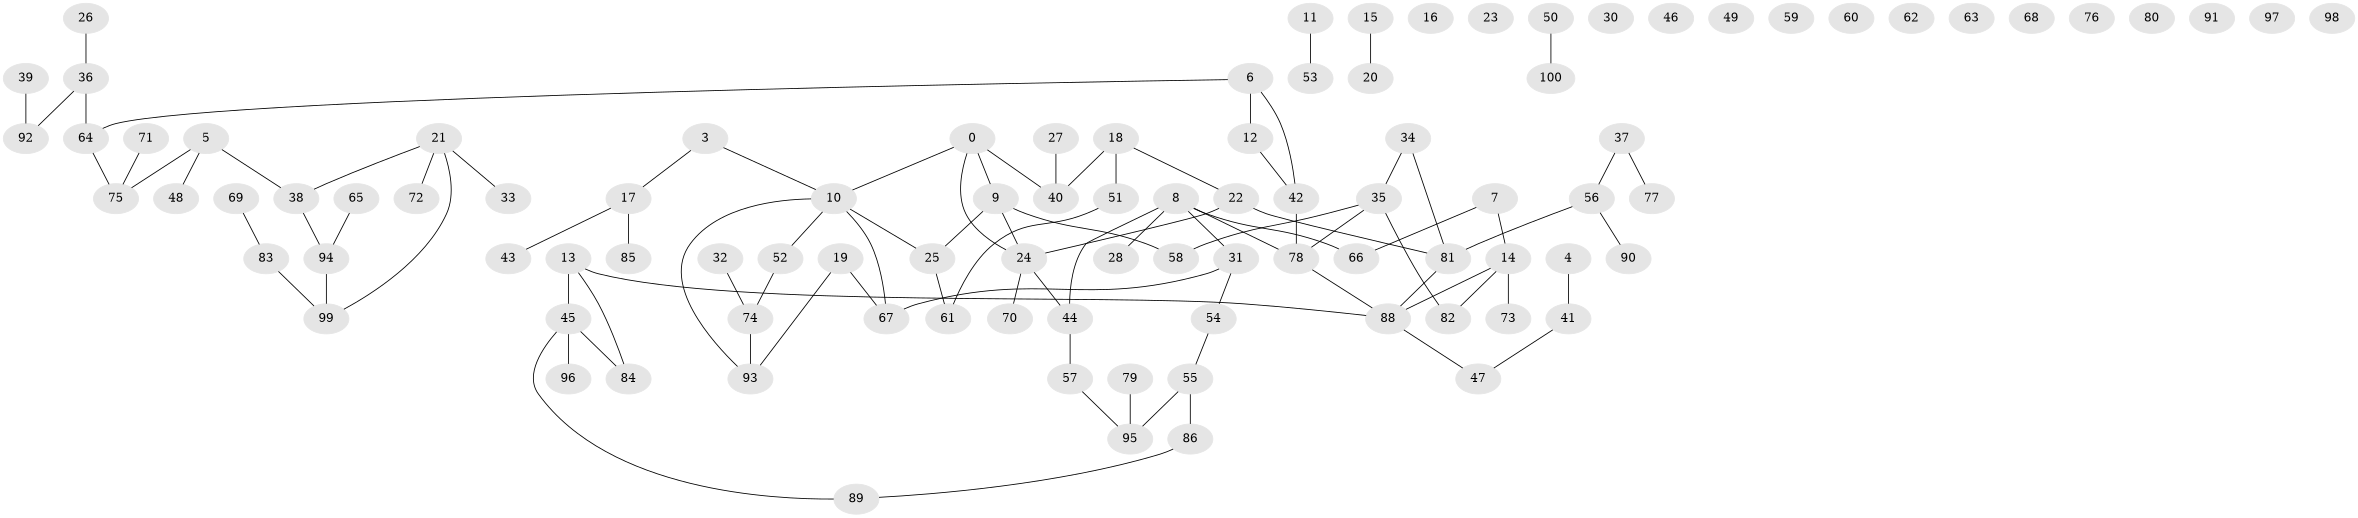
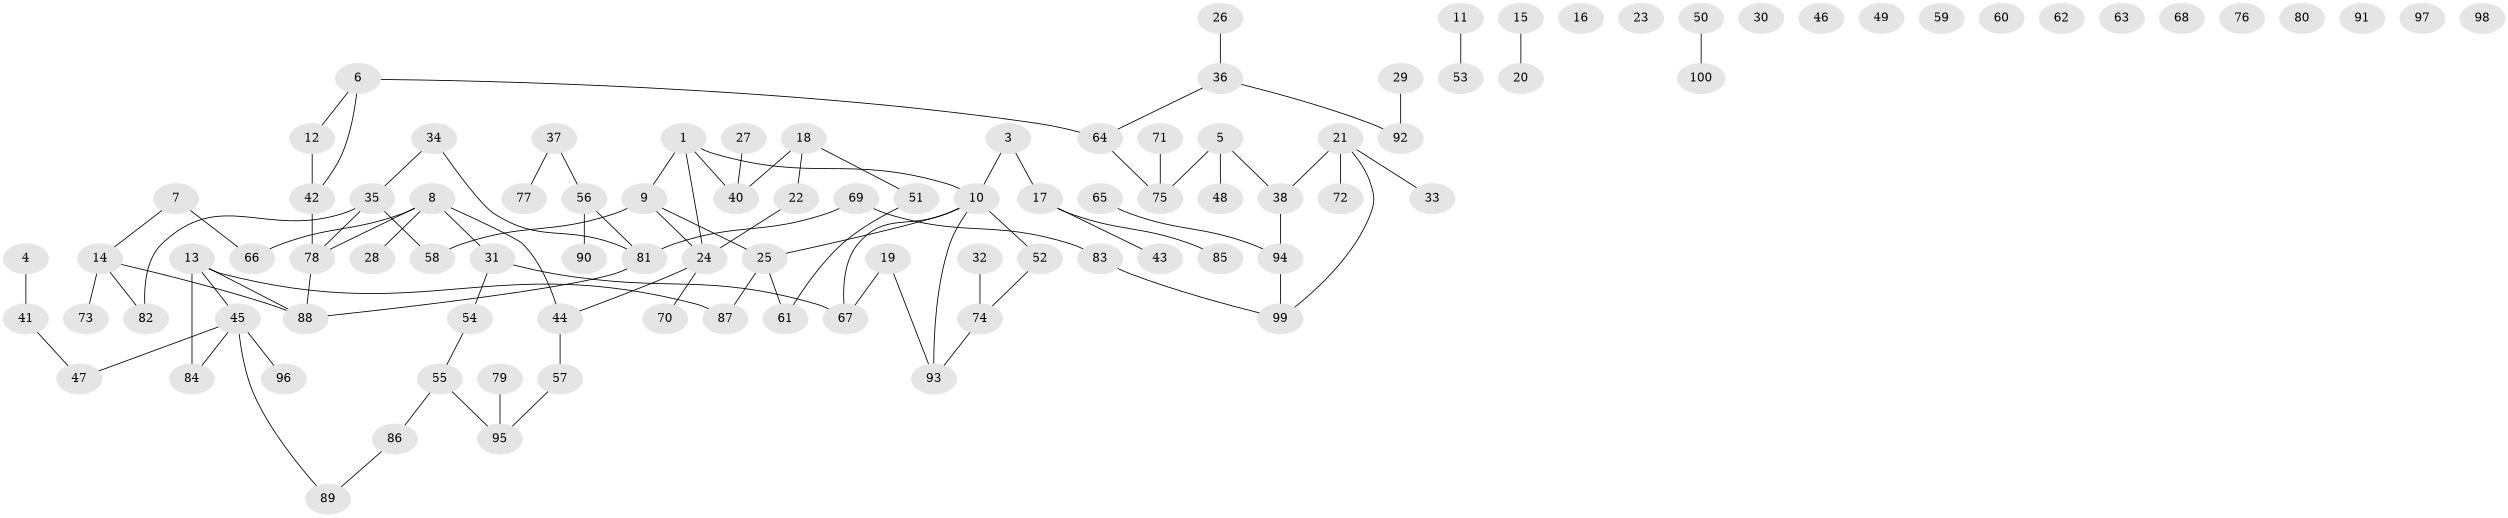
  graph {
    node [color=gray90 style=filled]
-   1 [label=0]
+   1
    9
    10
    40
    24
    25
    58
    52
    67
    93
    22
    42
    78
    3
    17
    43
    85
    4
    41
    47
    5
    75
    38
    48
    94
    6
    12
    64
    7
    14
    66
    88
    73
    82
    8
    28
    31
    44
    54
    57
    70
+   87
    61
    74
    11
    53
    13
    45
    84
    89
    96
    15
    20
    16
    18
    51
    19
    21
    33
    72
    99
    23
    26
    36
    92
    27
    50
    100
    30
    55
    32
    34
    35
    81
    37
    56
    77
    90
-   39
+   39 [label=29]
    95
    46
    49
    86
    59
    60
    62
    63
    65
    68
    69
    83
    71
    76
    79
    80
    91
    97
    98
    1 -- 9
    1 -- 10
    1 -- 40
    1 -- 24
    9 -- 24
    9 -- 25
    9 -- 58
    10 -- 25
    10 -- 52
    10 -- 67
    10 -- 93
    24 -- 44
    24 -- 70
+   25 -- 87
    25 -- 61
    52 -- 74
    22 -- 24
    42 -- 78
    78 -- 88
    3 -- 10
    3 -- 17
    17 -- 43
    17 -- 85
    4 -- 41
    41 -- 47
    5 -- 75
    5 -- 38
    5 -- 48
    38 -- 94
    94 -- 99
    6 -- 42
    6 -- 12
    6 -- 64
    12 -- 42
    64 -- 75
    7 -- 14
    7 -- 66
    14 -- 88
    14 -- 73
    14 -- 82
    8 -- 78
    8 -- 66
    8 -- 28
    8 -- 31
    8 -- 44
    31 -- 67
    31 -- 54
    44 -- 57
    54 -- 55
    57 -- 95
    74 -- 93
    11 -- 53
    13 -- 88
+   13 -- 87
    13 -- 45
    13 -- 84
-   88 -- 47
+   45 -- 47
    45 -- 84
    45 -- 89
    45 -- 96
    15 -- 20
    18 -- 40
    18 -- 22
    18 -- 51
    51 -- 61
    19 -- 67
    19 -- 93
    21 -- 38
    21 -- 33
    21 -- 72
    21 -- 99
    26 -- 36
    36 -- 64
    36 -- 92
    27 -- 40
    50 -- 100
    55 -- 95
    55 -- 86
    32 -- 74
    34 -- 35
    34 -- 81
    35 -- 58
    35 -- 78
    35 -- 82
    81 -- 88
    37 -- 56
    37 -- 77
    56 -- 81
    56 -- 90
    39 -- 92
    86 -- 89
    65 -- 94
-   22 -- 81
+   69 -- 81
    69 -- 83
    83 -- 99
    71 -- 75
    79 -- 95
  }
